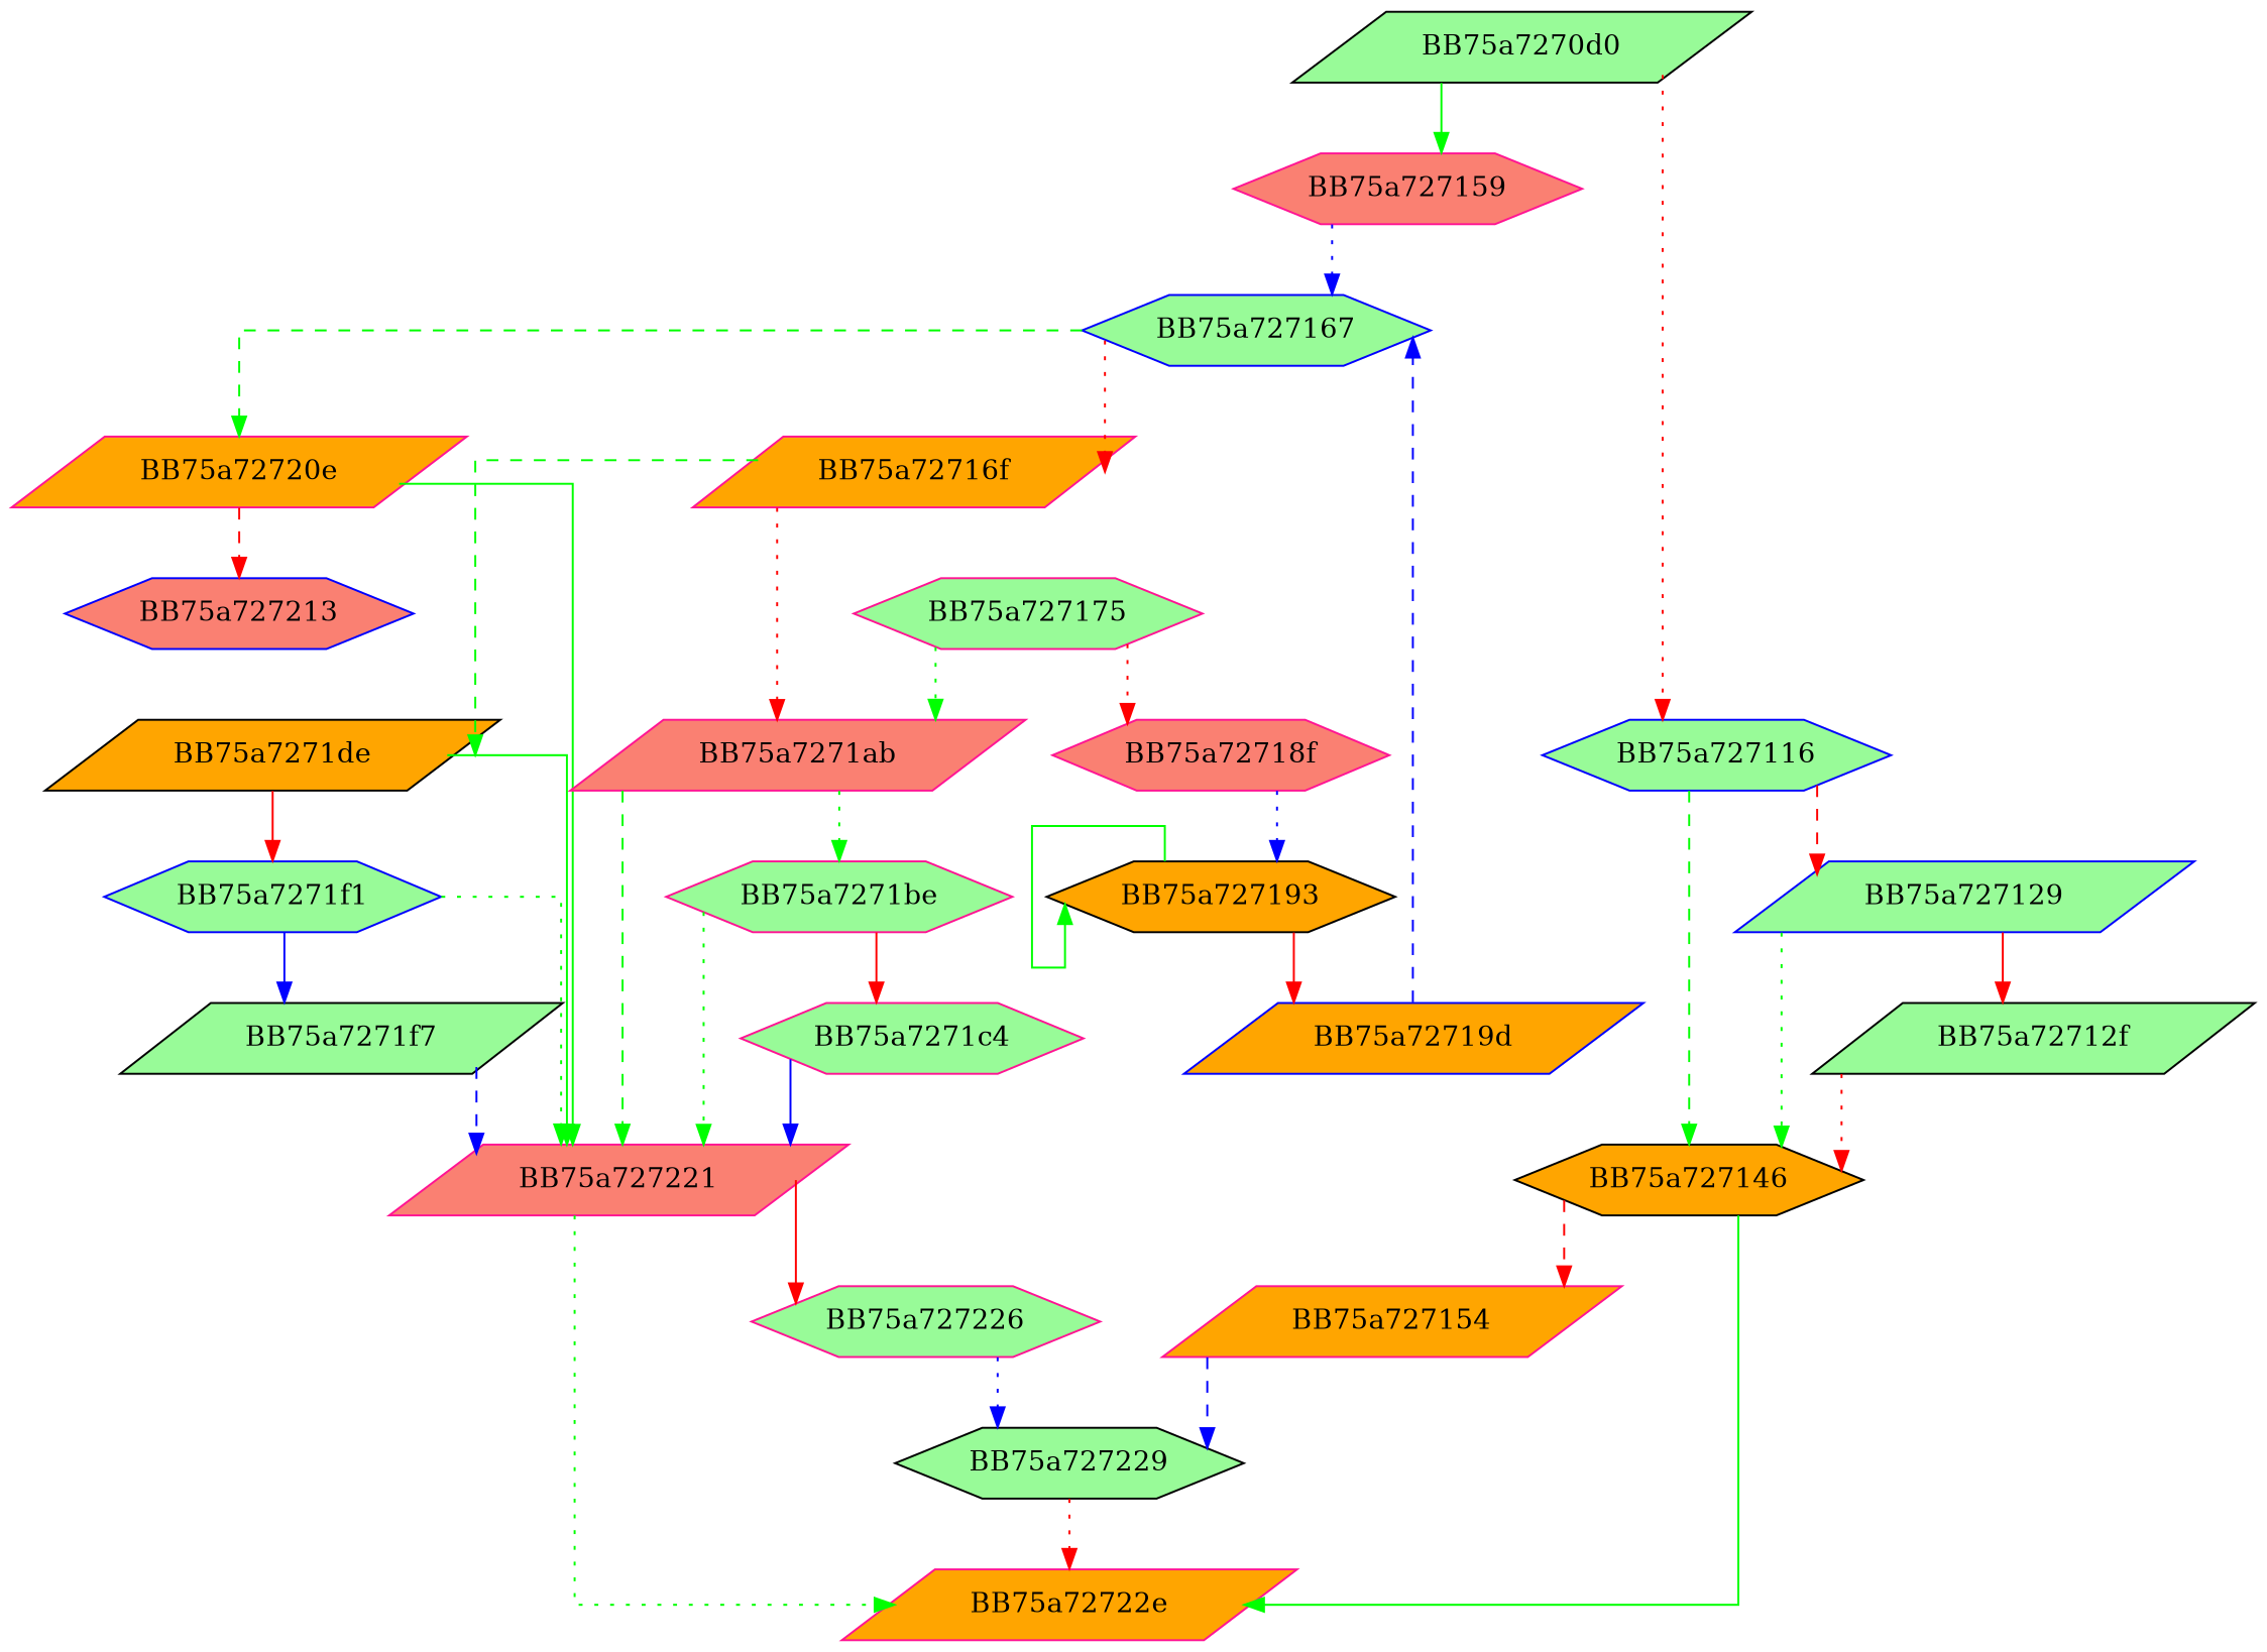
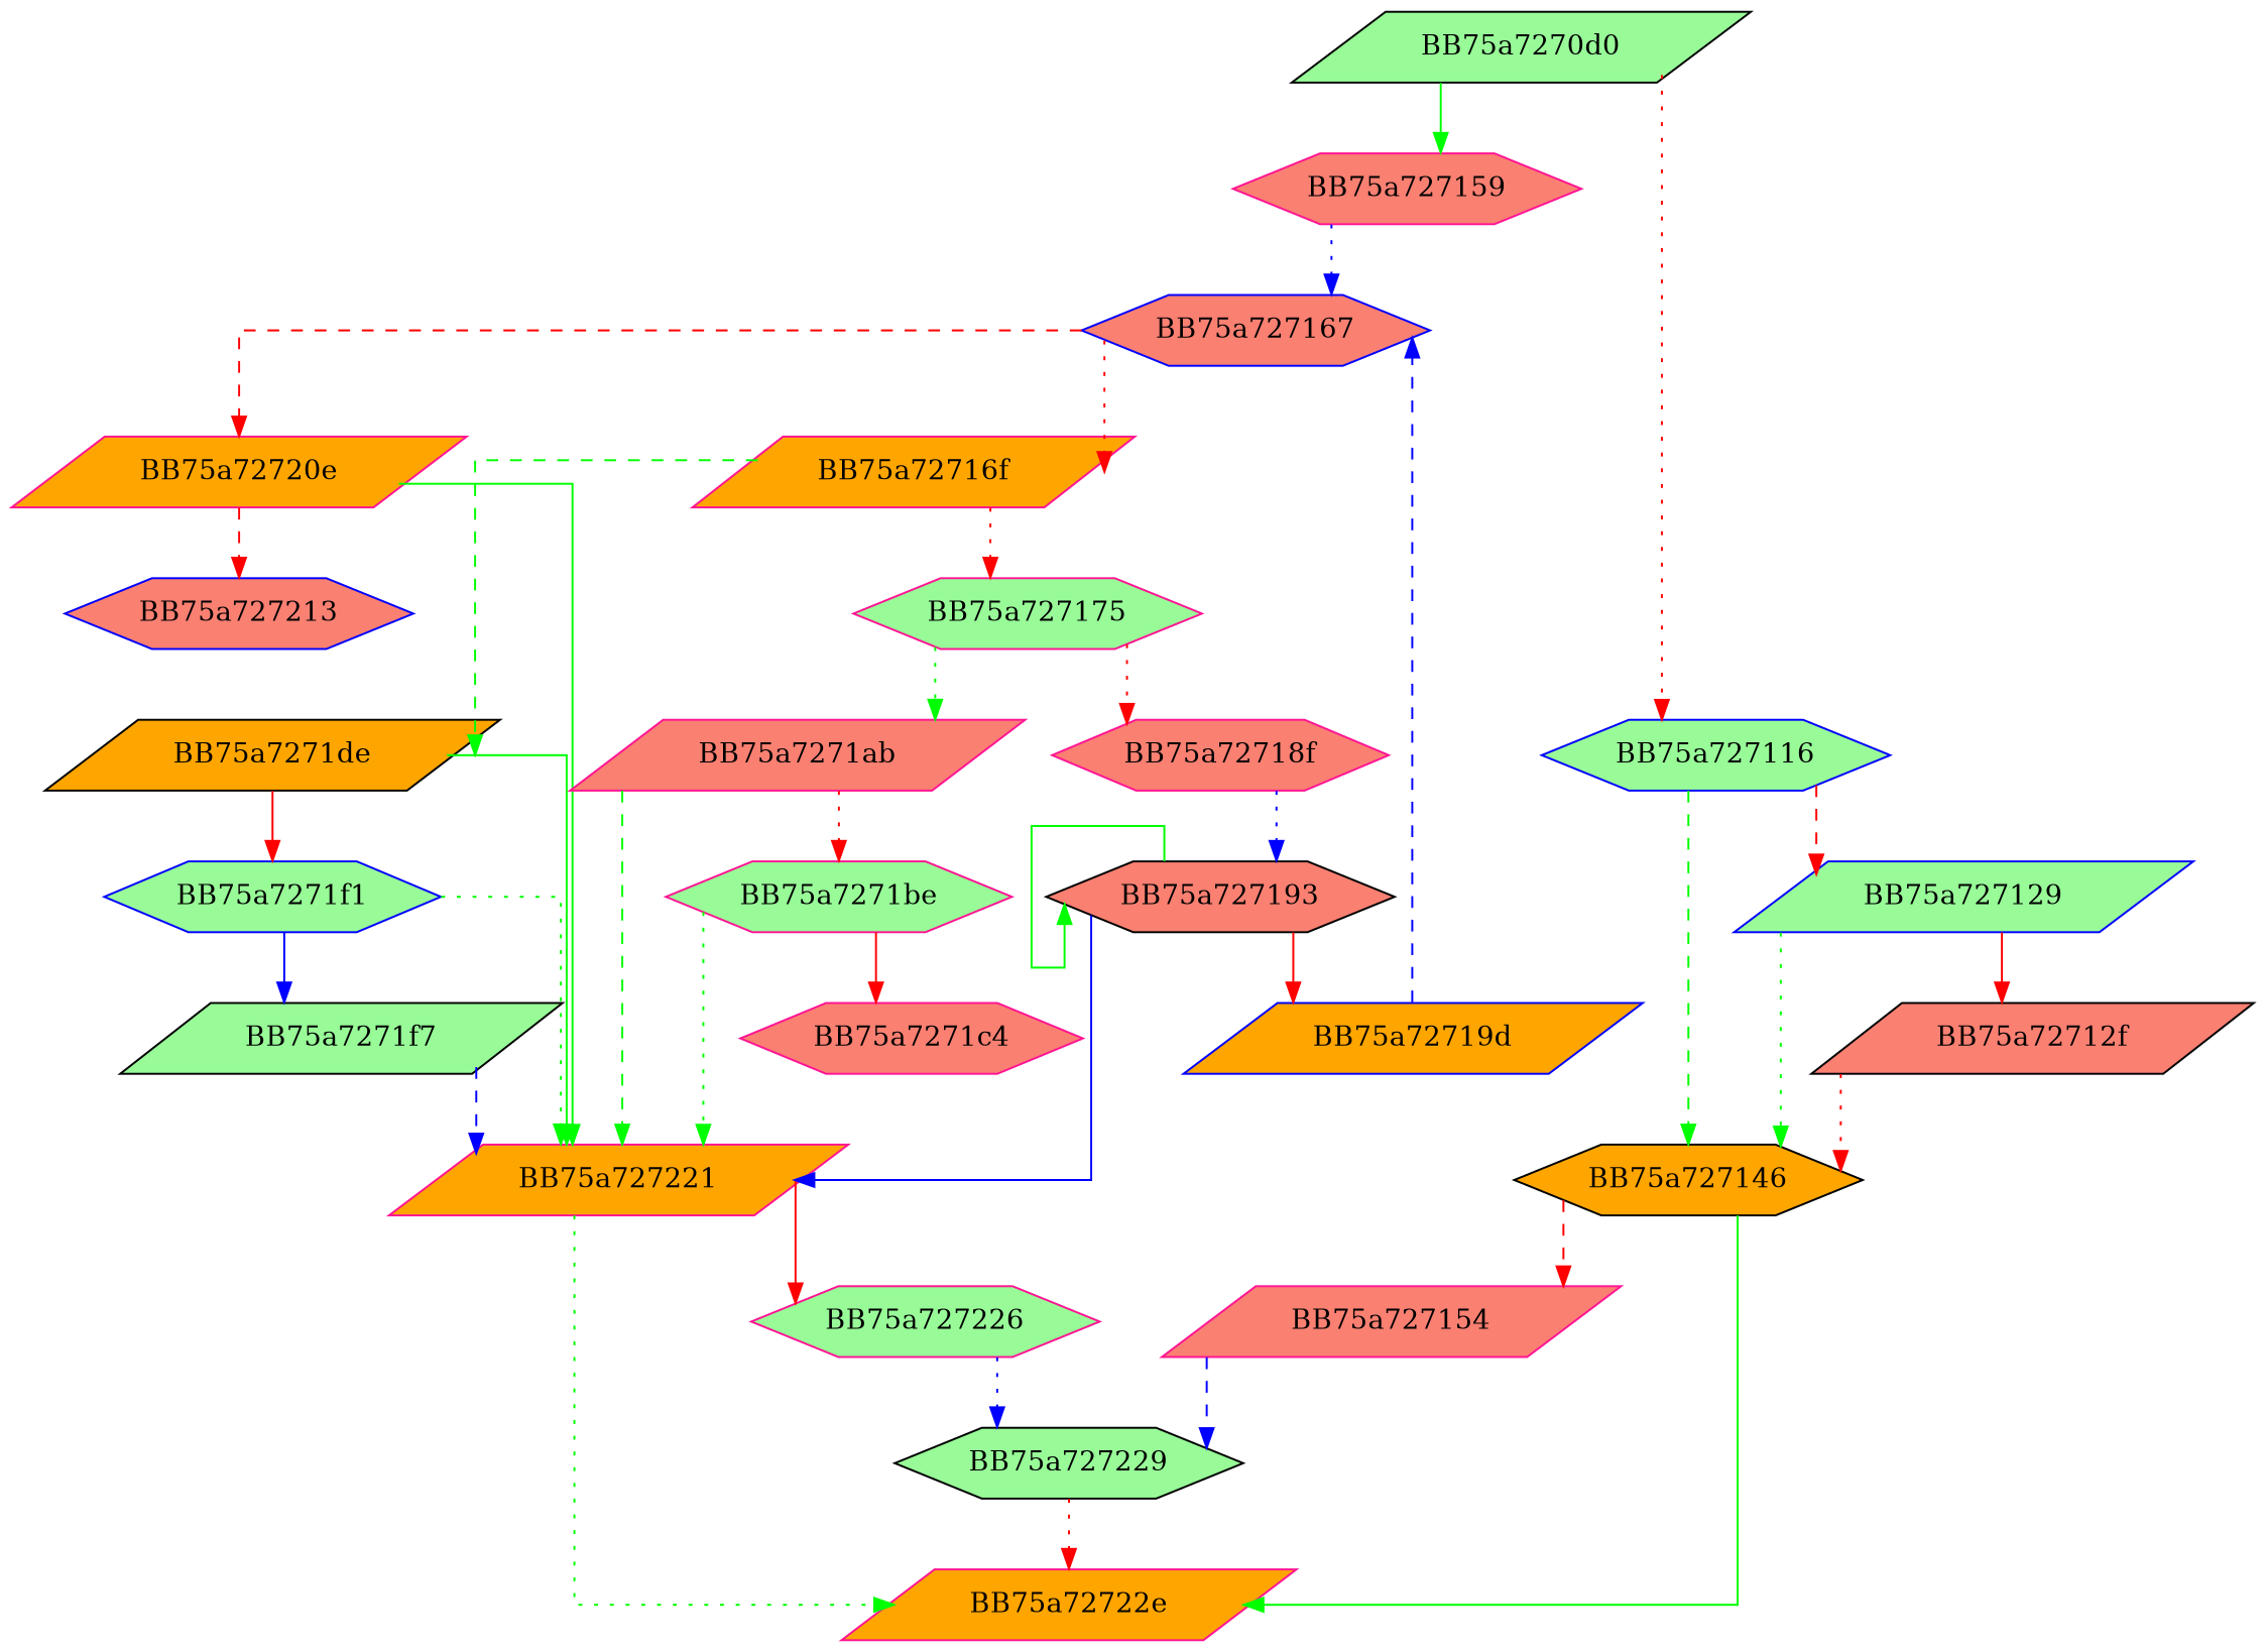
  digraph {
    fontname="DejaVu Serif"
    splines=ortho
    node [color=deeppink fillcolor=palegreen fontname="DejaVu Serif" shape=hexagon style=filled]
    edge [color=red fontname="DejaVu Serif" style=dotted]
    BB75a7270d0 [color=black shape=parallelogram]
    BB75a727159 [fillcolor=salmon]
    BB75a727116 [color=blue]
-   BB75a727167 [color=blue]
+   BB75a727167 [color=blue fillcolor=salmon]
    BB75a727146 [color=black fillcolor=orange]
    BB75a727129 [color=blue shape=parallelogram]
    BB75a72720e [fillcolor=orange shape=parallelogram]
    BB75a72716f [fillcolor=orange shape=parallelogram]
    BB75a72722e [fillcolor=orange shape=parallelogram]
-   BB75a727154 [fillcolor=orange shape=parallelogram]
-   BB75a72712f [color=black shape=parallelogram]
+   BB75a727154 [fillcolor=salmon shape=parallelogram]
+   BB75a72712f [color=black fillcolor=salmon shape=parallelogram]
    BB75a727229 [color=black]
-   BB75a727221 [fillcolor=salmon shape=parallelogram]
+   BB75a727221 [fillcolor=orange shape=parallelogram]
    BB75a727213 [color=blue fillcolor=salmon]
    BB75a7271de [color=black fillcolor=orange shape=parallelogram]
    BB75a727175
    BB75a727226
    BB75a7271f1 [color=blue]
    BB75a7271ab [fillcolor=salmon shape=parallelogram]
    BB75a72718f [fillcolor=salmon]
    BB75a7271f7 [color=black shape=parallelogram]
    BB75a7271be
-   BB75a727193 [color=black fillcolor=orange]
-   BB75a7271c4
+   BB75a727193 [color=black fillcolor=salmon]
+   BB75a7271c4 [fillcolor=salmon]
    BB75a72719d [color=blue fillcolor=orange shape=parallelogram]
    BB75a7270d0 -> BB75a727159 [color=green style=solid]
    BB75a7270d0 -> BB75a727116
    BB75a727159 -> BB75a727167 [color=blue]
    BB75a727116 -> BB75a727146 [color=green style=dashed]
    BB75a727116 -> BB75a727129 [style=dashed]
-   BB75a727167 -> BB75a72720e [color=green style=dashed]
+   BB75a727167 -> BB75a72720e [style=dashed]
    BB75a727167 -> BB75a72716f
    BB75a727146 -> BB75a72722e [color=green style=solid]
    BB75a727146 -> BB75a727154 [style=dashed]
    BB75a727129 -> BB75a727146 [color=green]
    BB75a727129 -> BB75a72712f [style=solid]
    BB75a72720e -> BB75a727221 [color=green style=solid]
    BB75a72720e -> BB75a727213 [style=dashed]
    BB75a72716f -> BB75a7271de [color=green style=dashed]
-   BB75a72716f -> BB75a7271ab
+   BB75a72716f -> BB75a727175
    BB75a727154 -> BB75a727229 [color=blue style=dashed]
    BB75a72712f -> BB75a727146
    BB75a727229 -> BB75a72722e
    BB75a727221 -> BB75a72722e [color=green]
    BB75a727221 -> BB75a727226 [style=solid]
    BB75a7271de -> BB75a727221 [color=green style=solid]
    BB75a7271de -> BB75a7271f1 [style=solid]
    BB75a727175 -> BB75a7271ab [color=green]
    BB75a727175 -> BB75a72718f
    BB75a727226 -> BB75a727229 [color=blue]
    BB75a7271f1 -> BB75a727221 [color=green]
    BB75a7271f1 -> BB75a7271f7 [color=blue style=solid]
    BB75a7271ab -> BB75a727221 [color=green style=dashed]
-   BB75a7271ab -> BB75a7271be [color=green]
+   BB75a7271ab -> BB75a7271be
    BB75a72718f -> BB75a727193 [color=blue]
    BB75a7271f7 -> BB75a727221 [color=blue style=dashed]
    BB75a7271be -> BB75a727221 [color=green]
    BB75a7271be -> BB75a7271c4 [style=solid]
    BB75a727193 -> BB75a727193 [color=green style=solid]
    BB75a727193 -> BB75a72719d [style=solid]
-   BB75a7271c4 -> BB75a727221 [color=blue style=solid]
+   BB75a727193 -> BB75a727221 [color=blue style=solid]
    BB75a72719d -> BB75a727167 [color=blue style=dashed]
  }
